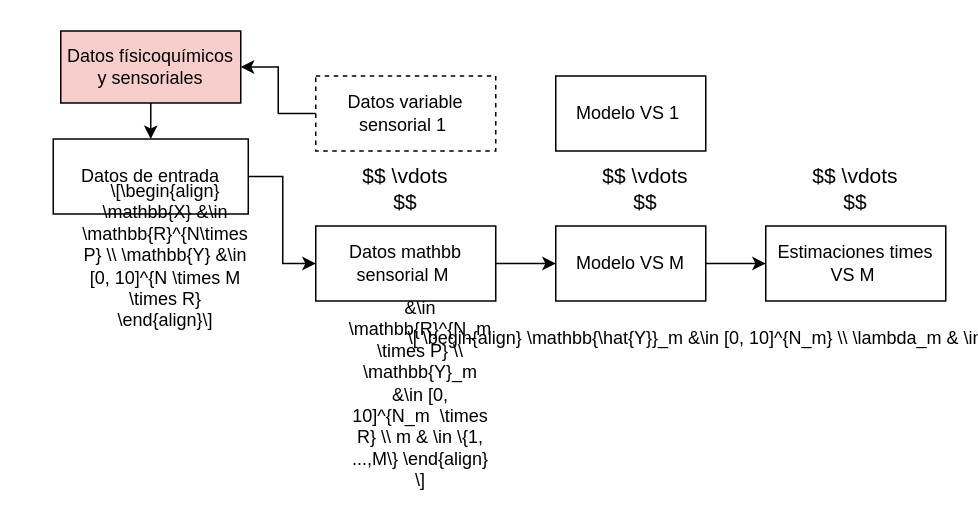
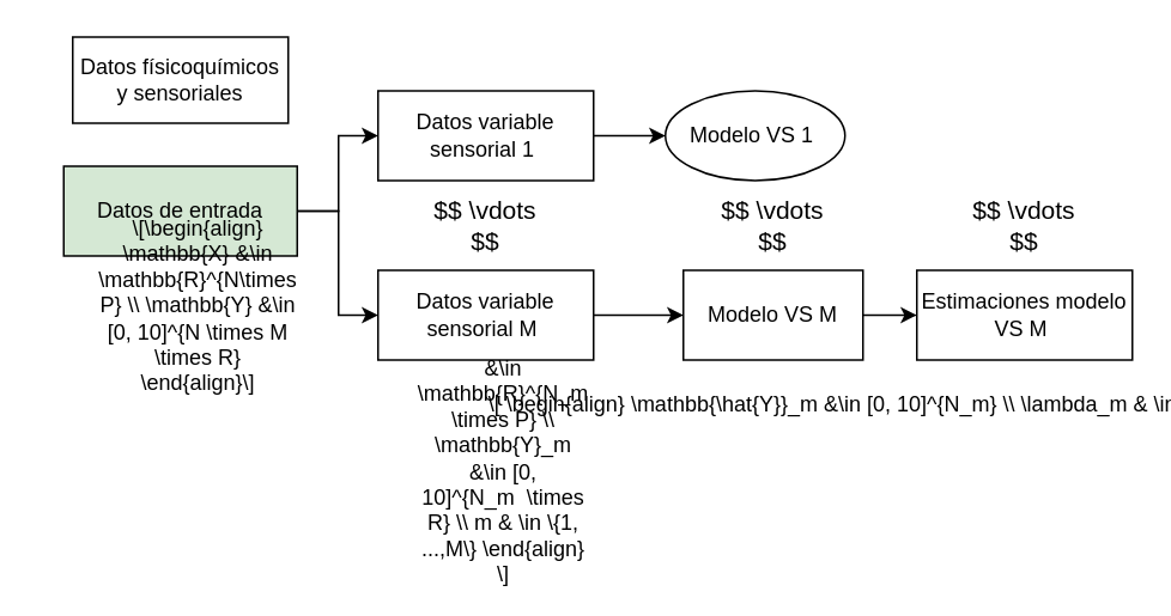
  <mxCell id="0" />
  <mxCell id="1" parent="0" />
  <mxCell id="2" value="" style="group" vertex="1" connectable="0" parent="1"><mxGeometry x="20" width="474" height="270" as="geometry" y="20" /></mxCell>
  <mxCell id="3" value="" style="group" vertex="1" connectable="0" parent="2"><mxGeometry y="72" width="160" height="100" as="geometry" /></mxCell>
- <mxCell id="4" value="Datos de entrada" style="rounded=0;whiteSpace=wrap;html=1;fontSize=12;glass=0;strokeWidth=1;shadow=0;" parent="3" vertex="1"><mxGeometry x="15" width="130" height="50" as="geometry" /></mxCell>
+ <mxCell id="4" value="Datos de entrada" style="rounded=0;whiteSpace=wrap;html=1;fontSize=12;glass=0;strokeWidth=1;shadow=0;fillColor=#d5e8d4;" parent="3" vertex="1"><mxGeometry x="15" width="130" height="50" as="geometry" /></mxCell>
  <mxCell id="5" value="&lt;div&gt;\[\begin{align} \mathbb{X} &amp;amp;\in \mathbb{R}^{N\times P} \\ \mathbb{Y} &amp;amp;\in [0, 10]^{N \times M \times R} \end{align}\]&lt;/div&gt;&lt;div&gt;&lt;br&gt;&lt;/div&gt;" style="text;html=1;align=center;verticalAlign=middle;whiteSpace=wrap;rounded=0;" vertex="1" parent="3"><mxGeometry x="60" y="70" width="60" height="30" as="geometry" /></mxCell>
  <mxCell id="6" value="" style="group" vertex="1" connectable="0" parent="2"><mxGeometry x="190" y="30" width="124" height="240" as="geometry" /></mxCell>
  <mxCell id="7" value="&lt;div&gt;&lt;br&gt;&lt;/div&gt;" style="text;html=1;align=center;verticalAlign=middle;whiteSpace=wrap;rounded=0;" vertex="1" parent="6"><mxGeometry x="60" y="210" width="60" height="30" as="geometry" /></mxCell>
  <mxCell id="8" value="&lt;div&gt;\[\begin{align} \mathbb{X}_m &amp;amp;\in \mathbb{R}^{N_m \times P} \\ \mathbb{Y}_m &amp;amp;\in [0, 10]^{N_m&amp;nbsp; \times R} \\ m &amp;amp; \in \{1, ...,M\} \end{align} \]&lt;/div&gt;&lt;div&gt;&lt;br&gt;&lt;/div&gt;" style="text;html=1;align=center;verticalAlign=middle;whiteSpace=wrap;rounded=0;" vertex="1" parent="6"><mxGeometry x="40" y="190" width="60" height="30" as="geometry" /></mxCell>
- <mxCell id="9" value="Datos variable sensorial 1&amp;nbsp;" style="rounded=0;whiteSpace=wrap;html=1;glass=0;dashed=1;" vertex="1" parent="6"><mxGeometry width="120" height="50" as="geometry" /></mxCell>
- <mxCell id="10" value="Datos mathbb sensorial M&amp;nbsp;" style="rounded=0;whiteSpace=wrap;html=1;glass=0;" vertex="1" parent="6"><mxGeometry y="100" width="120" height="50" as="geometry" /></mxCell>
+ <mxCell id="9" value="Datos variable sensorial 1&amp;nbsp;" style="rounded=0;whiteSpace=wrap;html=1;glass=0;" vertex="1" parent="6"><mxGeometry width="120" height="50" as="geometry" /></mxCell>
+ <mxCell id="10" value="Datos variable sensorial M&amp;nbsp;" style="rounded=0;whiteSpace=wrap;html=1;glass=0;" vertex="1" parent="6"><mxGeometry y="100" width="120" height="50" as="geometry" /></mxCell>
  <mxCell id="11" value="$$ \vdots $$" style="text;html=1;align=center;verticalAlign=middle;whiteSpace=wrap;rounded=0;fontSize=14;" vertex="1" parent="6"><mxGeometry x="30" y="60" width="60" height="30" as="geometry" /></mxCell>
- <mxCell id="12" style="edgeStyle=orthogonalEdgeStyle;rounded=0;orthogonalLoop=1;jettySize=auto;html=1;entryX=0.5;entryY=0;entryDx=0;entryDy=0;" edge="1" parent="2" source="13" target="4"><mxGeometry relative="1" as="geometry" /></mxCell>
- <mxCell id="13" value="Datos físicoquímicos y sensoriales" style="rounded=0;whiteSpace=wrap;html=1;fillColor=#f8cecc;" vertex="1" parent="2"><mxGeometry x="20" width="120" height="48" as="geometry" /></mxCell>
+ <mxCell id="13" value="Datos físicoquímicos y sensoriales" style="rounded=0;whiteSpace=wrap;html=1;" vertex="1" parent="2"><mxGeometry x="20" width="120" height="48" as="geometry" /></mxCell>
  <mxCell id="14" value="" style="group" vertex="1" connectable="0" parent="2"><mxGeometry x="350" y="30" width="124" height="240" as="geometry" /></mxCell>
- <mxCell id="15" value="Modelo VS 1&amp;nbsp;" style="rounded=0;whiteSpace=wrap;html=1;glass=0;" vertex="1" parent="14"><mxGeometry width="100" height="50" as="geometry" /></mxCell>
- <mxCell id="16" value="Modelo VS M" style="rounded=0;whiteSpace=wrap;html=1;glass=0;" vertex="1" parent="14"><mxGeometry y="100" width="100" height="50" as="geometry" /></mxCell>
+ <mxCell id="15" value="Modelo VS 1&amp;nbsp;" style="ellipse;whiteSpace=wrap;html=1;glass=0;" vertex="1" parent="14"><mxGeometry width="100" height="50" as="geometry" /></mxCell>
+ <mxCell id="16" value="Modelo VS M" style="rounded=0;whiteSpace=wrap;html=1;glass=0;" vertex="1" parent="14"><mxGeometry x="10" y="100" width="100" height="50" as="geometry" /></mxCell>
  <mxCell id="17" value="$$ \vdots $$" style="text;html=1;align=center;verticalAlign=middle;whiteSpace=wrap;rounded=0;fontSize=14;" vertex="1" parent="14"><mxGeometry x="30" y="60" width="60" height="30" as="geometry" /></mxCell>
+ <mxCell id="18" style="edgeStyle=orthogonalEdgeStyle;rounded=0;orthogonalLoop=1;jettySize=auto;html=1;entryX=0;entryY=0.5;entryDx=0;entryDy=0;" edge="1" parent="2" source="4" target="9"><mxGeometry relative="1" as="geometry"><Array as="points"><mxPoint x="168" y="97" /><mxPoint x="168" y="55" /></Array></mxGeometry></mxCell>
  <mxCell id="19" style="edgeStyle=orthogonalEdgeStyle;rounded=0;orthogonalLoop=1;jettySize=auto;html=1;exitX=1;exitY=0.5;exitDx=0;exitDy=0;entryX=0;entryY=0.5;entryDx=0;entryDy=0;" edge="1" parent="2" source="4" target="10"><mxGeometry relative="1" as="geometry"><Array as="points"><mxPoint x="168" y="97" /><mxPoint x="168" y="155" /></Array></mxGeometry></mxCell>
- <mxCell id="20" style="edgeStyle=orthogonalEdgeStyle;rounded=0;orthogonalLoop=1;jettySize=auto;html=1;" edge="1" parent="2" source="9" target="13"><mxGeometry relative="1" as="geometry" /></mxCell>
+ <mxCell id="20" style="edgeStyle=orthogonalEdgeStyle;rounded=0;orthogonalLoop=1;jettySize=auto;html=1;entryX=0;entryY=0.5;entryDx=0;entryDy=0;" edge="1" parent="2" source="9" target="15"><mxGeometry relative="1" as="geometry" /></mxCell>
  <mxCell id="21" style="edgeStyle=orthogonalEdgeStyle;rounded=0;orthogonalLoop=1;jettySize=auto;html=1;" edge="1" parent="2" source="10" target="16"><mxGeometry relative="1" as="geometry" /></mxCell>
- <mxCell id="22" value="Estimaciones times VS M&amp;nbsp;" style="rounded=0;whiteSpace=wrap;html=1;glass=0;" vertex="1" parent="1"><mxGeometry x="510" y="150" width="120" height="50" as="geometry" /></mxCell>
+ <mxCell id="22" value="Estimaciones modelo VS M&amp;nbsp;" style="rounded=0;whiteSpace=wrap;html=1;glass=0;" vertex="1" parent="1"><mxGeometry x="510" y="150" width="120" height="50" as="geometry" /></mxCell>
  <mxCell id="23" value="$$ \vdots $$" style="text;html=1;align=center;verticalAlign=middle;whiteSpace=wrap;rounded=0;fontSize=14;" vertex="1" parent="1"><mxGeometry x="540" y="110" width="60" height="30" as="geometry" /></mxCell>
  <mxCell id="24" style="edgeStyle=orthogonalEdgeStyle;rounded=0;orthogonalLoop=1;jettySize=auto;html=1;" edge="1" parent="1" source="16" target="22"><mxGeometry relative="1" as="geometry" /></mxCell>
  <mxCell id="25" value="&lt;span style=&quot;text-wrap-mode: nowrap;&quot;&gt;&amp;nbsp;\[ \begin{align} \mathbb{\hat{Y}}_m &amp;amp;\in [0, 10]^{N_m} \\ \lambda_m &amp;amp; \in \mathbb{R}^{N_m \times R} \end{align}\]&lt;/span&gt;" style="text;html=1;align=center;verticalAlign=middle;whiteSpace=wrap;rounded=0;" vertex="1" parent="1"><mxGeometry x="540" y="210" width="60" height="30" as="geometry" /></mxCell>
